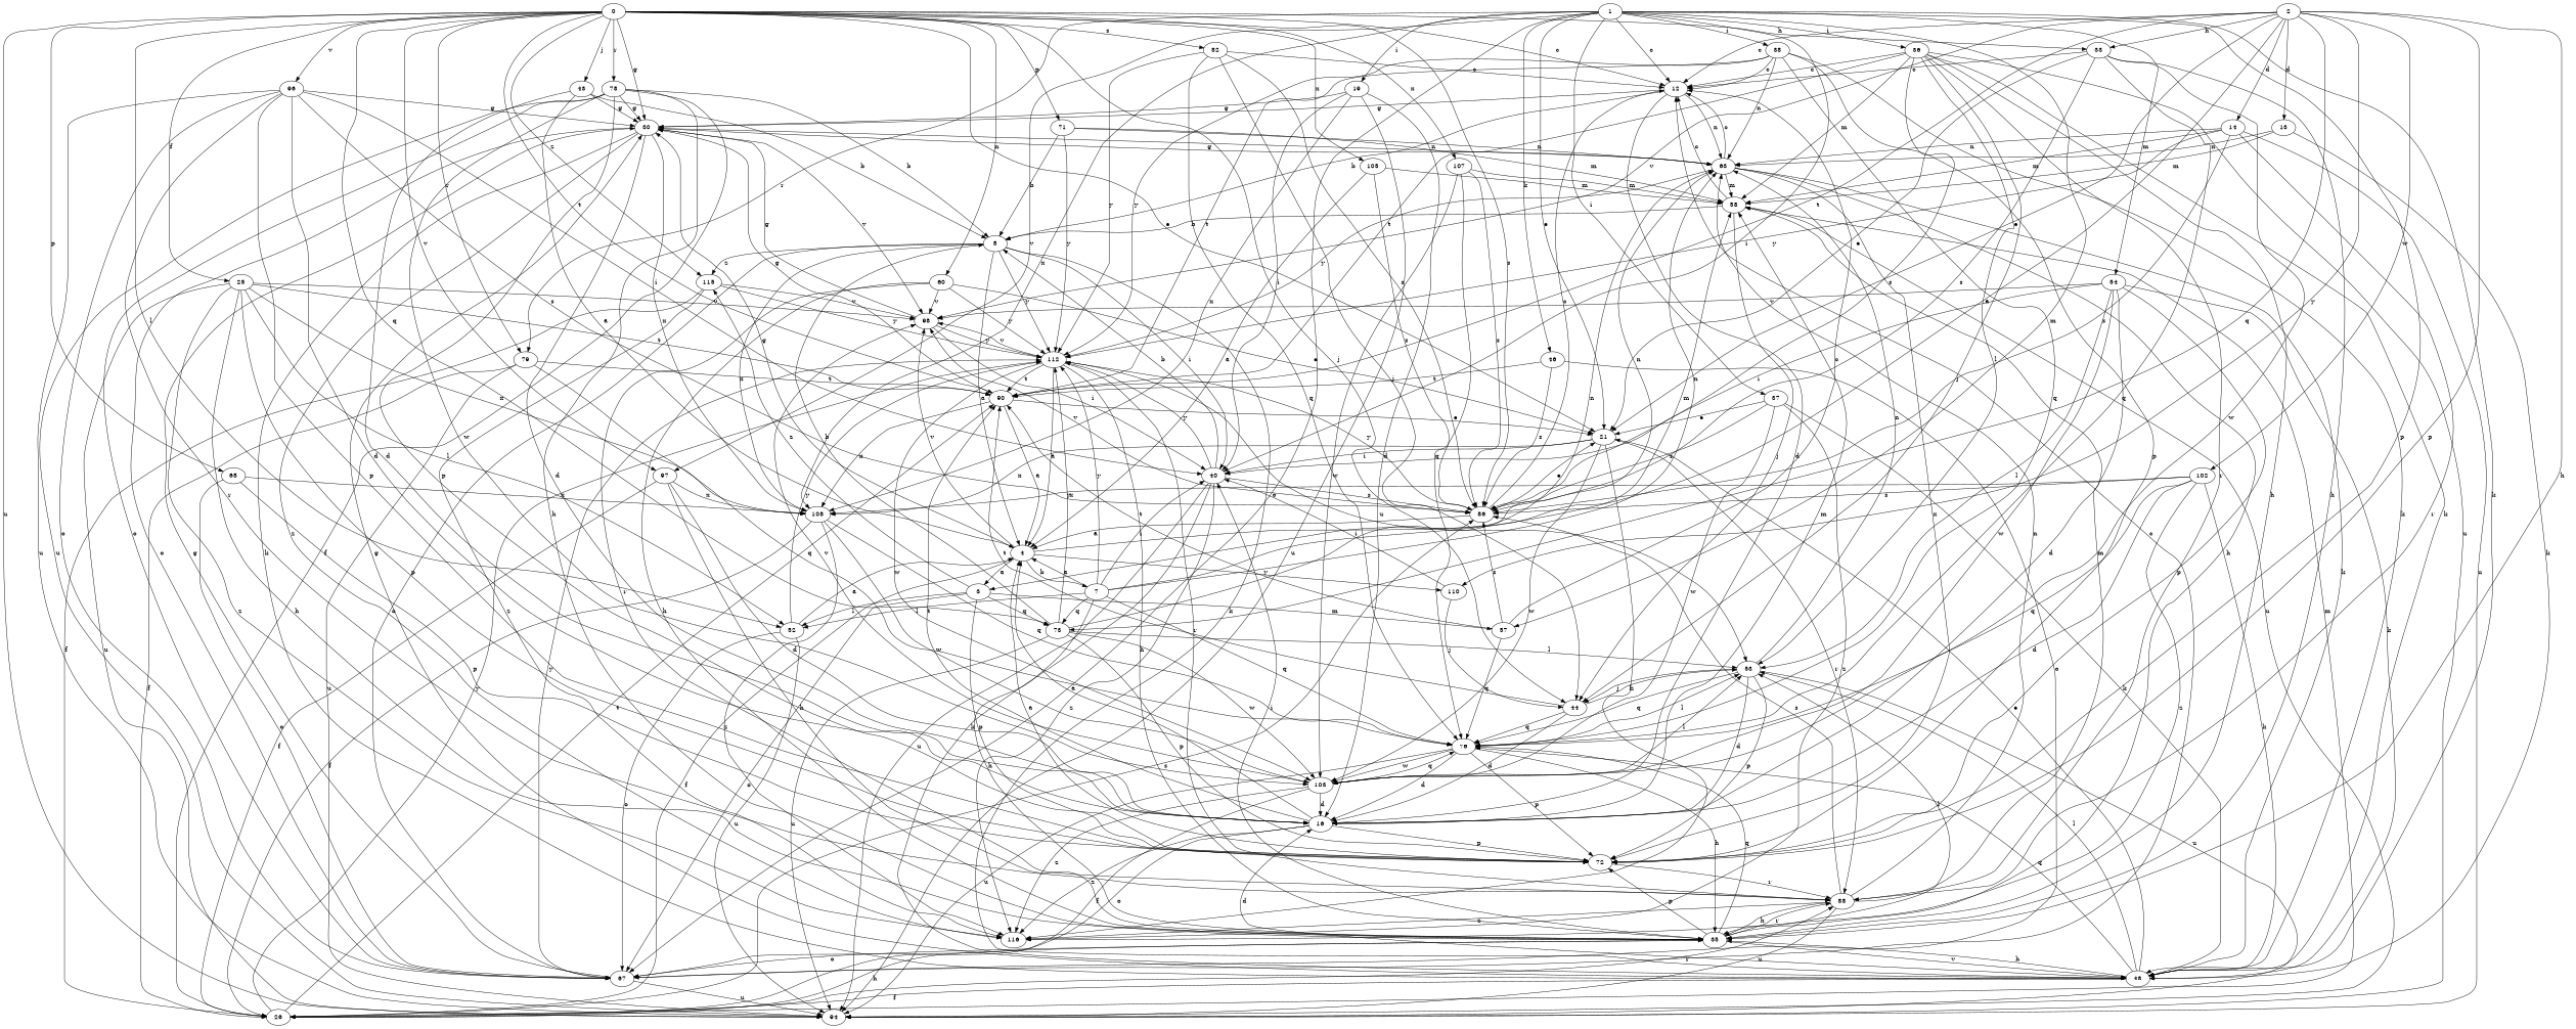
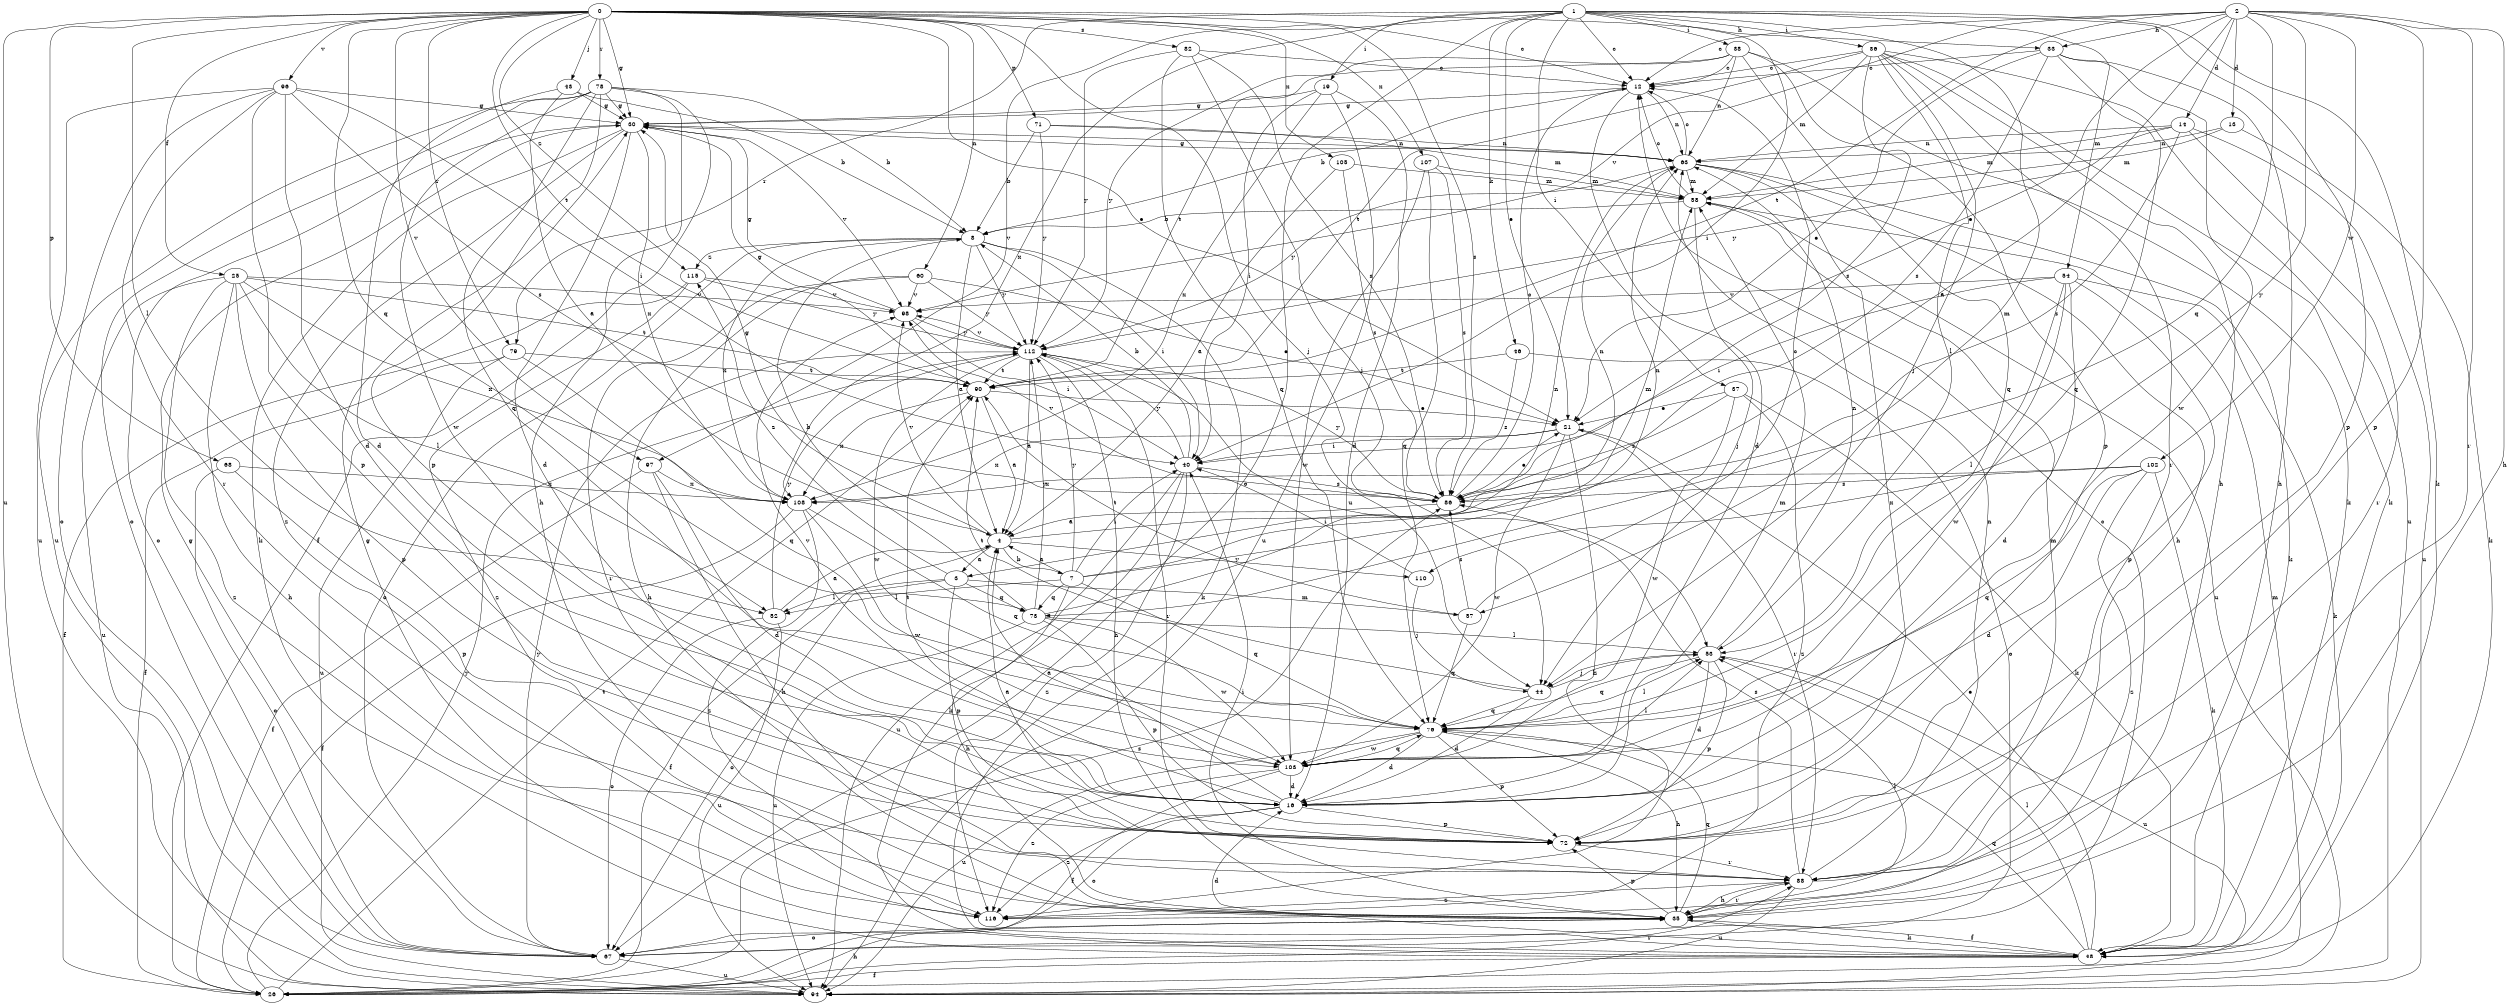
  strict digraph {
    0
    12
    21
    25
    30
    33
    43
    44
    52
    60
    68
    71
    73
    78
    79
    82
    86
    90
    94
    96
    97
    105
    107
    115
    63
    8
    16
    40
    108
    n30 [label=88]
    116
    103
    72
    35
    98
    48
    67
    76
    4
    53
    112
    58
    26
    1
    36
    37
    38
    n48 [label=19]
    46
    54
    57
    2
    3
    13
    14
    102
    110
    7
    0 -> 12 [label=c]
    0 -> 21 [label=e]
    0 -> 25 [label=f]
    0 -> 30 [label=g]
    0 -> 33 [label=h]
    0 -> 43 [label=j]
    0 -> 44 [label=j]
    0 -> 52 [label=l]
    0 -> 60 [label=n]
    0 -> 68 [label=p]
    0 -> 71 [label=p]
    0 -> 73 [label=q]
    0 -> 78 [label=r]
    0 -> 79 [label=r]
    0 -> 82 [label=s]
    0 -> 86 [label=s]
    0 -> 90 [label=t]
    0 -> 94 [label=u]
    0 -> 96 [label=v]
    0 -> 97 [label=v]
    0 -> 105 [label=x]
    0 -> 107 [label=x]
    0 -> 115 [label=z]
    12 -> 30 [label=g]
    12 -> 63 [label=n]
    12 -> 8 [label=b]
    12 -> 16 [label=d]
    21 -> 40 [label=i]
    21 -> 108 [label=x]
    21 -> n30 [label=r]
    21 -> 116 [label=z]
    21 -> 103 [label=w]
    25 -> 52 [label=l]
    25 -> 90 [label=t]
    25 -> 94 [label=u]
    25 -> 108 [label=x]
    25 -> 116 [label=z]
    25 -> 72 [label=p]
    25 -> 35 [label=h]
    25 -> 98 [label=v]
    30 -> 63 [label=n]
    30 -> 16 [label=d]
    30 -> 108 [label=x]
    30 -> 116 [label=z]
    30 -> 98 [label=v]
    30 -> 48 [label=k]
    30 -> 67 [label=o]
    33 -> 12 [label=c]
    33 -> 21 [label=e]
    33 -> 86 [label=s]
    33 -> 103 [label=w]
    33 -> 35 [label=h]
    33 -> 76 [label=q]
    43 -> 30 [label=g]
    43 -> 8 [label=b]
    43 -> 16 [label=d]
    43 -> 4 [label=a]
    44 -> 90 [label=t]
    44 -> 16 [label=d]
    44 -> 76 [label=q]
    44 -> 53 [label=l]
    52 -> 94 [label=u]
    52 -> 67 [label=o]
    52 -> 4 [label=a]
    52 -> 112 [label=y]
    60 -> 21 [label=e]
    60 -> n30 [label=r]
    60 -> 35 [label=h]
    60 -> 98 [label=v]
    60 -> 112 [label=y]
    68 -> 108 [label=x]
    68 -> 72 [label=p]
    68 -> 67 [label=o]
    71 -> 63 [label=n]
    71 -> 8 [label=b]
    71 -> 112 [label=y]
    71 -> 58 [label=m]
    73 -> 94 [label=u]
    73 -> 63 [label=n]
    73 -> 8 [label=b]
    73 -> 103 [label=w]
    73 -> 72 [label=p]
    73 -> 53 [label=l]
    73 -> 112 [label=y]
    78 -> 30 [label=g]
    78 -> 94 [label=u]
    78 -> 8 [label=b]
    78 -> 103 [label=w]
    78 -> 72 [label=p]
    78 -> 35 [label=h]
    78 -> 67 [label=o]
+   78 -> 76 [label=q]
    78 -> 26 [label=f]
    79 -> 90 [label=t]
    79 -> 94 [label=u]
    79 -> 76 [label=q]
    79 -> 26 [label=f]
    82 -> 12 [label=c]
    82 -> 44 [label=j]
    82 -> 86 [label=s]
    82 -> 76 [label=q]
    82 -> 112 [label=y]
    86 -> 12 [label=c]
    86 -> 21 [label=e]
    86 -> 98 [label=v]
    86 -> 4 [label=a]
    86 -> 112 [label=y]
    90 -> 21 [label=e]
    90 -> 30 [label=g]
    90 -> 108 [label=x]
    90 -> 4 [label=a]
    96 -> 30 [label=g]
    96 -> 86 [label=s]
    96 -> 94 [label=u]
    96 -> 16 [label=d]
    96 -> 40 [label=i]
    96 -> n30 [label=r]
    96 -> 72 [label=p]
    96 -> 67 [label=o]
    97 -> 16 [label=d]
    97 -> 108 [label=x]
    97 -> 35 [label=h]
    97 -> 26 [label=f]
    105 -> 86 [label=s]
    105 -> 4 [label=a]
    105 -> 58 [label=m]
    107 -> 86 [label=s]
    107 -> 103 [label=w]
    107 -> 76 [label=q]
    107 -> 58 [label=m]
    115 -> 116 [label=z]
    115 -> 98 [label=v]
    115 -> 112 [label=y]
    115 -> 26 [label=f]
    63 -> 12 [label=c]
    63 -> 30 [label=g]
    63 -> 72 [label=x]
    63 -> 35 [label=h]
    63 -> 48 [label=k]
    63 -> 112 [label=y]
    63 -> 58 [label=m]
    8 -> 115 [label=z]
    8 -> 40 [label=i]
    8 -> 108 [label=x]
    8 -> 48 [label=k]
    8 -> 67 [label=o]
    8 -> 4 [label=a]
    8 -> 112 [label=y]
    16 -> 90 [label=t]
    16 -> 116 [label=z]
    16 -> 72 [label=p]
    16 -> 67 [label=o]
    16 -> 4 [label=a]
    16 -> 58 [label=m]
    40 -> 86 [label=s]
    40 -> 94 [label=u]
    40 -> 8 [label=b]
    40 -> 116 [label=z]
    40 -> 48 [label=k]
    40 -> 112 [label=y]
    108 -> 116 [label=z]
    108 -> 103 [label=w]
    108 -> 76 [label=q]
    108 -> 26 [label=f]
    n30 -> 86 [label=s]
    n30 -> 94 [label=u]
    n30 -> 63 [label=n]
    n30 -> 116 [label=z]
    n30 -> 35 [label=h]
    n30 -> 58 [label=m]
    103 -> 16 [label=d]
    103 -> 116 [label=z]
    103 -> 98 [label=v]
    103 -> 76 [label=q]
    103 -> 53 [label=l]
    103 -> 26 [label=f]
    72 -> n30 [label=r]
    72 -> 4 [label=a]
    35 -> 40 [label=i]
    35 -> n30 [label=r]
    35 -> 72 [label=p]
-   35 -> 48 [label=v]
+   35 -> 48 [label=k]
    35 -> 67 [label=o]
    35 -> 76 [label=q]
    35 -> 53 [label=l]
    98 -> 30 [label=g]
    98 -> 40 [label=i]
    98 -> 112 [label=y]
    48 -> 21 [label=e]
    48 -> 30 [label=g]
    48 -> 16 [label=d]
-   48 -> 35 [label=h]
+   48 -> 35 [label=f]
    48 -> 76 [label=q]
    48 -> 53 [label=l]
    48 -> 26 [label=f]
    67 -> 12 [label=c]
    67 -> 30 [label=g]
    67 -> 94 [label=u]
    67 -> 112 [label=y]
    76 -> 94 [label=u]
    76 -> 16 [label=d]
    76 -> 103 [label=w]
    76 -> 72 [label=p]
    76 -> 35 [label=h]
    76 -> 53 [label=l]
    4 -> 30 [label=g]
    4 -> 63 [label=n]
    4 -> 98 [label=v]
    4 -> 26 [label=f]
    4 -> 3 [label=a]
    4 -> 110 [label=y]
    4 -> 7 [label=b]
    53 -> 44 [label=j]
    53 -> 94 [label=u]
    53 -> 63 [label=n]
    53 -> 16 [label=d]
    53 -> 72 [label=p]
    53 -> 76 [label=q]
    112 -> 90 [label=t]
    112 -> n30 [label=r]
    112 -> 103 [label=w]
    112 -> 35 [label=h]
    112 -> 98 [label=v]
    112 -> 4 [label=a]
    112 -> 53 [label=u]
    58 -> 12 [label=c]
    58 -> 44 [label=j]
    58 -> 94 [label=u]
    58 -> 8 [label=b]
    26 -> 86 [label=s]
    26 -> 90 [label=t]
    26 -> n30 [label=r]
    26 -> 35 [label=h]
    26 -> 112 [label=y]
    26 -> 58 [label=m]
    1 -> 12 [label=c]
    1 -> 21 [label=e]
    1 -> 79 [label=r]
    1 -> 97 [label=v]
    1 -> 40 [label=i]
    1 -> 108 [label=x]
    1 -> 72 [label=p]
    1 -> 48 [label=k]
    1 -> 67 [label=o]
    1 -> 36 [label=i]
    1 -> 37 [label=i]
    1 -> 38 [label=i]
    1 -> n48 [label=i]
    1 -> 46 [label=k]
    1 -> 54 [label=m]
    1 -> 57 [label=m]
    36 -> 12 [label=c]
    36 -> 44 [label=j]
    36 -> 86 [label=s]
    36 -> 90 [label=t]
    36 -> 94 [label=u]
    36 -> n30 [label=r]
    36 -> 35 [label=h]
    36 -> 48 [label=k]
    36 -> 53 [label=l]
    36 -> 58 [label=m]
    37 -> 21 [label=e]
    37 -> 86 [label=s]
    37 -> 116 [label=z]
    37 -> 103 [label=w]
    37 -> 48 [label=k]
    38 -> 12 [label=c]
    38 -> 90 [label=t]
    38 -> 63 [label=n]
    38 -> 72 [label=p]
    38 -> 48 [label=k]
    38 -> 76 [label=q]
    38 -> 112 [label=y]
    n48 -> 30 [label=g]
    n48 -> 94 [label=u]
    n48 -> 16 [label=d]
    n48 -> 40 [label=i]
    n48 -> 108 [label=x]
    46 -> 86 [label=s]
    46 -> 90 [label=t]
    46 -> 67 [label=o]
    54 -> 16 [label=d]
    54 -> 40 [label=i]
    54 -> 103 [label=w]
    54 -> 72 [label=p]
    54 -> 98 [label=v]
    54 -> 48 [label=k]
    54 -> 53 [label=l]
    57 -> 12 [label=c]
    57 -> 86 [label=s]
    57 -> 90 [label=t]
    57 -> 76 [label=q]
    2 -> 12 [label=c]
    2 -> 21 [label=e]
    2 -> 33 [label=h]
    2 -> 73 [label=q]
    2 -> 90 [label=t]
+   2 -> n30 [label=r]
    2 -> 72 [label=p]
    2 -> 35 [label=h]
    2 -> 98 [label=v]
    2 -> 3 [label=a]
    2 -> 13 [label=d]
    2 -> 14 [label=d]
    2 -> 102 [label=w]
    2 -> 110 [label=y]
    3 -> 52 [label=l]
    3 -> 73 [label=q]
    3 -> 115 [label=z]
    3 -> 72 [label=p]
    3 -> 67 [label=o]
    3 -> 57 [label=m]
    13 -> 63 [label=n]
    13 -> 48 [label=k]
    13 -> 58 [label=m]
    14 -> 86 [label=s]
    14 -> 94 [label=u]
    14 -> 63 [label=n]
    14 -> n30 [label=r]
    14 -> 112 [label=y]
    14 -> 58 [label=m]
    102 -> 86 [label=s]
    102 -> 16 [label=d]
    102 -> 108 [label=x]
    102 -> 116 [label=z]
    102 -> 48 [label=k]
    102 -> 76 [label=q]
    110 -> 44 [label=j]
    110 -> 40 [label=i]
    7 -> 52 [label=l]
    7 -> 73 [label=q]
    7 -> 63 [label=n]
    7 -> 40 [label=i]
    7 -> 35 [label=h]
    7 -> 76 [label=q]
    7 -> 4 [label=a]
    7 -> 112 [label=y]
    7 -> 58 [label=m]
  }
